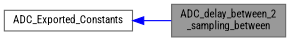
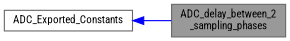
  digraph {
    rankdir=LR
    fontname="Roboto Condensed"
    node [color=gray40 fontname="Roboto Condensed" fontsize=10 shape=box style=filled]
    n1 [fillcolor=white height=0.2 label=ADC_Exported_Constants width=0.4]
-   n2 [fillcolor=grey60 fontcolor=black height=0.2 label="ADC_delay_between_2\l_sampling_between" width=0.4]
+   n2 [fillcolor=grey60 fontcolor=black height=0.2 label="ADC_delay_between_2\l_sampling_phases" width=0.4]
    n1 -> n2 [dir=back fontname="Roboto Condensed" fontsize=10 labelfontname=Helvetica labelfontsize=10 shape=plaintext style=solid color=blue]
  }
